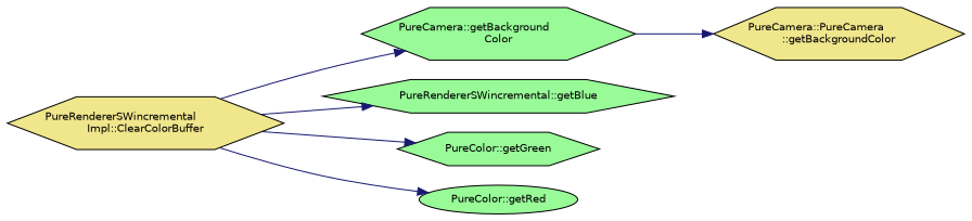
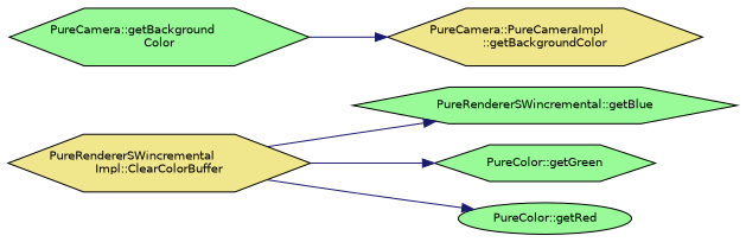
  digraph {
    rankdir=LR
    node [color=black fillcolor=palegreen fontname=Helvetica fontsize=10 shape=hexagon style=filled]
    edge [color=midnightblue fontname=Helvetica fontsize=10 labelfontname=Helvetica labelfontsize=10 style=solid]
    n1 [fillcolor=khaki fontcolor=black height=0.2 label="PureRendererSWincremental\lImpl::ClearColorBuffer" width=0.4]
    n2 [height=0.2 label="PureCamera::getBackground\lColor" width=0.4]
    n3 [height=0.2 label="PureRendererSWincremental::getBlue" width=0.4]
    n4 [height=0.2 label="PureColor::getGreen" width=0.4]
    n5 [height=0.2 label="PureColor::getRed" shape=ellipse width=0.4]
-   n6 [fillcolor=khaki height=0.2 label="PureCamera::PureCamera\l::getBackgroundColor" width=0.4]
-   n1 -> n2
+   n6 [fillcolor=khaki height=0.2 label="PureCamera::PureCameraImpl\l::getBackgroundColor" width=0.4]
    n1 -> n3
    n1 -> n4
    n1 -> n5
    n2 -> n6
  }
